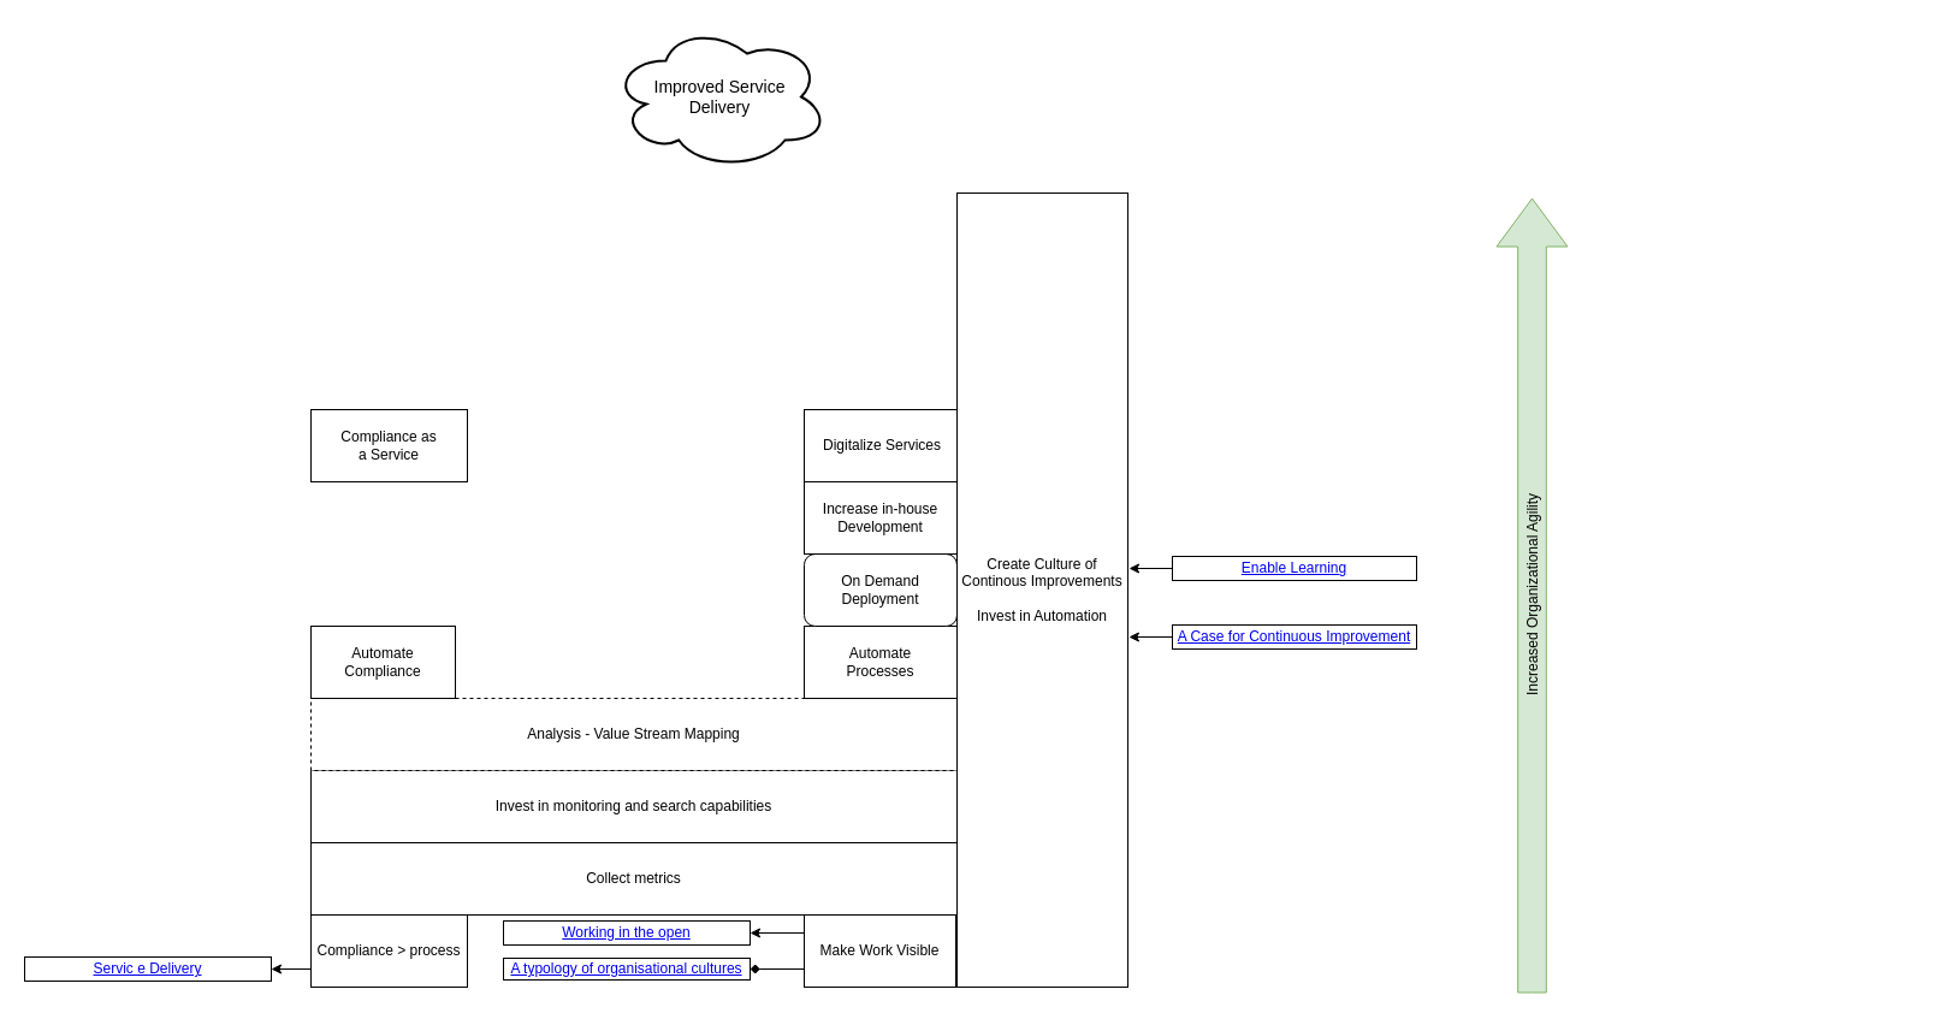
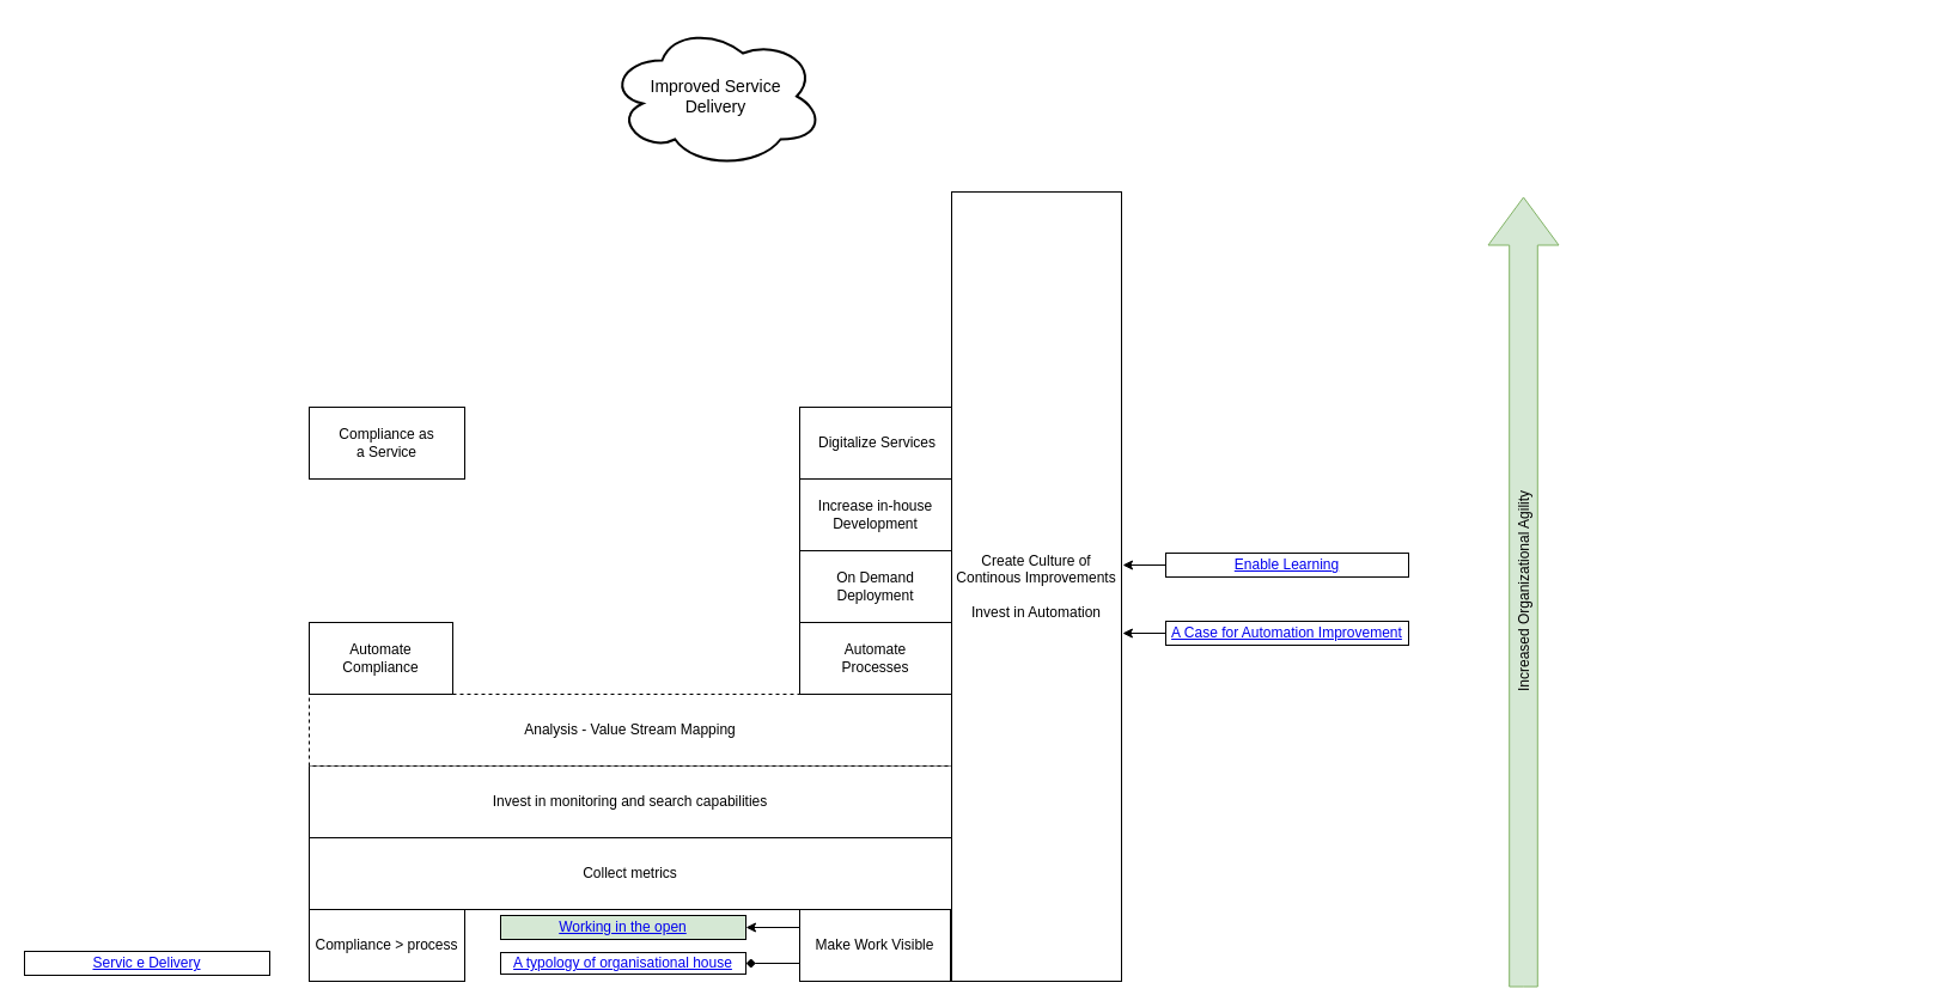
  <mxCell id="0" />
  <mxCell id="1" parent="0" />
  <mxCell id="2" value="&lt;div&gt;Improved Service &lt;br&gt;&lt;/div&gt;&lt;div&gt;Delivery&lt;/div&gt;" style="ellipse;shape=cloud;strokeWidth=2;fontSize=14;whiteSpace=wrap;html=1;align=center;" vertex="1" parent="1"><mxGeometry x="508" y="20" width="180" height="120" as="geometry" /></mxCell>
  <mxCell id="3" style="edgeStyle=orthogonalEdgeStyle;rounded=0;orthogonalLoop=1;jettySize=auto;html=1;exitX=0;exitY=0.75;exitDx=0;exitDy=0;entryX=1;entryY=0.5;entryDx=0;entryDy=0;endArrow=diamond;" edge="1" parent="1" source="5" target="12"><mxGeometry relative="1" as="geometry" /></mxCell>
  <mxCell id="4" style="edgeStyle=orthogonalEdgeStyle;rounded=0;orthogonalLoop=1;jettySize=auto;html=1;exitX=0;exitY=0.25;exitDx=0;exitDy=0;entryX=1;entryY=0.5;entryDx=0;entryDy=0;" edge="1" parent="1" source="5" target="13"><mxGeometry relative="1" as="geometry" /></mxCell>
  <mxCell id="5" value="&lt;div&gt;Make Work Visible&lt;/div&gt;" style="rounded=0;whiteSpace=wrap;html=1;" vertex="1" parent="1"><mxGeometry x="668" y="760" width="126" height="60" as="geometry" /></mxCell>
  <mxCell id="6" value="Collect metrics" style="rounded=0;whiteSpace=wrap;html=1;" vertex="1" parent="1"><mxGeometry x="258" y="700" width="537" height="60" as="geometry" /></mxCell>
  <mxCell id="7" value="Invest in monitoring and search capabilities" style="rounded=0;whiteSpace=wrap;html=1;" vertex="1" parent="1"><mxGeometry x="258" y="640" width="537" height="60" as="geometry" /></mxCell>
  <mxCell id="8" value="Analysis - Value Stream Mapping" style="rounded=0;whiteSpace=wrap;html=1;dashed=1;" vertex="1" parent="1"><mxGeometry x="258" y="580" width="537" height="60" as="geometry" /></mxCell>
  <mxCell id="9" value="&lt;div&gt;Automate &lt;br&gt;&lt;/div&gt;&lt;div&gt;Processes&lt;/div&gt;" style="rounded=0;whiteSpace=wrap;html=1;" vertex="1" parent="1"><mxGeometry x="668" y="520" width="127" height="60" as="geometry" /></mxCell>
- <mxCell id="10" value="On Demand Deployment" style="whiteSpace=wrap;html=1;rounded=1;" vertex="1" parent="1"><mxGeometry x="668" y="460" width="127" height="60" as="geometry" /></mxCell>
+ <mxCell id="10" value="On Demand Deployment" style="rounded=0;whiteSpace=wrap;html=1;" vertex="1" parent="1"><mxGeometry x="668" y="460" width="127" height="60" as="geometry" /></mxCell>
  <mxCell id="11" value="Increase in-house Development" style="rounded=0;whiteSpace=wrap;html=1;" vertex="1" parent="1"><mxGeometry x="668" y="400" width="127" height="60" as="geometry" /></mxCell>
- <mxCell id="12" value="&lt;a href=&quot;https://qualitysafety.bmj.com/content/qhc/13/suppl_2/ii22.full.pdf&quot;&gt;A typology of organisational cultures&lt;/a&gt;" style="rounded=0;whiteSpace=wrap;html=1;" vertex="1" parent="1"><mxGeometry x="418" y="796" width="205" height="18" as="geometry" /></mxCell>
- <mxCell id="13" value="&lt;a href=&quot;https://sara-sabr.github.io/ITStrategy/how-to-contribute.html&quot;&gt;Working in the open&lt;/a&gt;" style="rounded=0;whiteSpace=wrap;html=1;" vertex="1" parent="1"><mxGeometry x="418" y="765" width="205" height="20" as="geometry" /></mxCell>
+ <mxCell id="12" value="&lt;a href=&quot;https://qualitysafety.bmj.com/content/qhc/13/suppl_2/ii22.full.pdf&quot;&gt;A typology of organisational house&lt;/a&gt;" style="rounded=0;whiteSpace=wrap;html=1;" vertex="1" parent="1"><mxGeometry x="418" y="796" width="205" height="18" as="geometry" /></mxCell>
+ <mxCell id="13" value="&lt;a href=&quot;https://sara-sabr.github.io/ITStrategy/how-to-contribute.html&quot;&gt;Working in the open&lt;/a&gt;" style="rounded=0;whiteSpace=wrap;html=1;fillColor=#d5e8d4;" vertex="1" parent="1"><mxGeometry x="418" y="765" width="205" height="20" as="geometry" /></mxCell>
  <mxCell id="14" style="edgeStyle=orthogonalEdgeStyle;rounded=0;orthogonalLoop=1;jettySize=auto;html=1;exitX=0;exitY=0.5;exitDx=0;exitDy=0;entryX=1.007;entryY=0.473;entryDx=0;entryDy=0;entryPerimeter=0;" edge="1" parent="1" source="15" target="24"><mxGeometry relative="1" as="geometry" /></mxCell>
  <mxCell id="15" value="&lt;a href=&quot;https://sara-sabr.github.io/ITStrategy/enable-learning.html&quot;&gt;Enable Learning&lt;/a&gt;" style="rounded=0;whiteSpace=wrap;html=1;" vertex="1" parent="1"><mxGeometry x="974" y="462" width="203" height="20" as="geometry" /></mxCell>
  <mxCell id="16" style="edgeStyle=orthogonalEdgeStyle;rounded=0;orthogonalLoop=1;jettySize=auto;html=1;exitX=0;exitY=0.5;exitDx=0;exitDy=0;entryX=1.006;entryY=0.56;entryDx=0;entryDy=0;entryPerimeter=0;" edge="1" parent="1" source="17" target="24"><mxGeometry relative="1" as="geometry" /></mxCell>
- <mxCell id="17" value="&lt;a href=&quot;https://sara-sabr.github.io/ITStrategy/2019/10/15/case-continuous-improvement.html&quot;&gt;A Case for Continuous Improvement&lt;/a&gt;" style="rounded=0;whiteSpace=wrap;html=1;" vertex="1" parent="1"><mxGeometry x="974" y="519" width="203" height="20" as="geometry" /></mxCell>
+ <mxCell id="17" value="&lt;a href=&quot;https://sara-sabr.github.io/ITStrategy/2019/10/15/case-continuous-improvement.html&quot;&gt;A Case for Automation Improvement&lt;/a&gt;" style="rounded=0;whiteSpace=wrap;html=1;" vertex="1" parent="1"><mxGeometry x="974" y="519" width="203" height="20" as="geometry" /></mxCell>
  <mxCell id="18" value="&lt;div&gt;Compliance as &lt;br&gt;&lt;/div&gt;&lt;div&gt;a Service&lt;/div&gt;" style="rounded=0;whiteSpace=wrap;html=1;" vertex="1" parent="1"><mxGeometry x="258" y="340" width="130" height="60" as="geometry" /></mxCell>
- <mxCell id="19" style="edgeStyle=orthogonalEdgeStyle;rounded=0;orthogonalLoop=1;jettySize=auto;html=1;exitX=0;exitY=0.75;exitDx=0;exitDy=0;entryX=1;entryY=0.5;entryDx=0;entryDy=0;" edge="1" parent="1" source="20" target="21"><mxGeometry relative="1" as="geometry" /></mxCell>
  <mxCell id="20" value="&lt;div&gt;Compliance &amp;gt; process&lt;br&gt;&lt;/div&gt;" style="rounded=0;whiteSpace=wrap;html=1;" vertex="1" parent="1"><mxGeometry x="258" y="760" width="130" height="60" as="geometry" /></mxCell>
  <mxCell id="21" value="&lt;a href=&quot;https://sara-sabr.github.io/ITStrategy/service-culture.html&quot;&gt;Servic e Delivery&lt;/a&gt;" style="rounded=0;whiteSpace=wrap;html=1;" vertex="1" parent="1"><mxGeometry x="20" y="795" width="205" height="20" as="geometry" /></mxCell>
  <mxCell id="22" value="Automate Compliance" style="rounded=0;whiteSpace=wrap;html=1;" vertex="1" parent="1"><mxGeometry x="258" y="520" width="120" height="60" as="geometry" /></mxCell>
  <mxCell id="23" value="Digitalize Services" style="rounded=0;whiteSpace=wrap;html=1;" vertex="1" parent="1"><mxGeometry x="668" y="340" width="130" height="60" as="geometry" /></mxCell>
  <mxCell id="24" value="&lt;div&gt;Create Culture of Continous Improvements&lt;/div&gt;&lt;div&gt;&lt;br&gt;&lt;/div&gt;&lt;div&gt;Invest in Automation&lt;br&gt;&lt;/div&gt;" style="rounded=0;whiteSpace=wrap;html=1;" vertex="1" parent="1"><mxGeometry x="795" y="160" width="142" height="660" as="geometry" /></mxCell>
  <mxCell id="25" value="Increased Organizational Agility" style="html=1;shadow=0;dashed=0;align=center;verticalAlign=middle;shape=mxgraph.arrows2.arrow;dy=0.6;dx=40;notch=0;rotation=-90;fillColor=#d5e8d4;strokeColor=#82b366;" vertex="1" parent="1"><mxGeometry x="943" y="465" width="660" height="59" as="geometry" /></mxCell>
